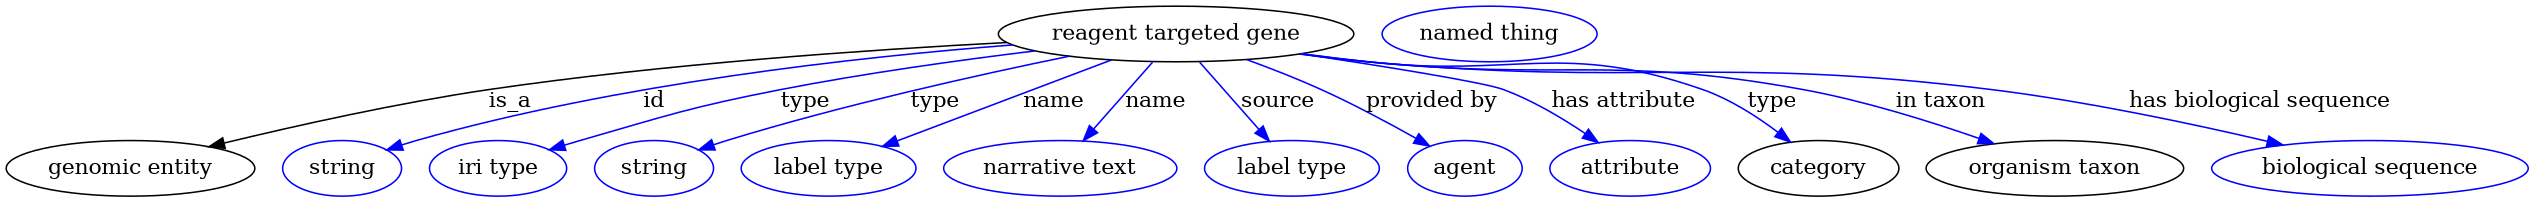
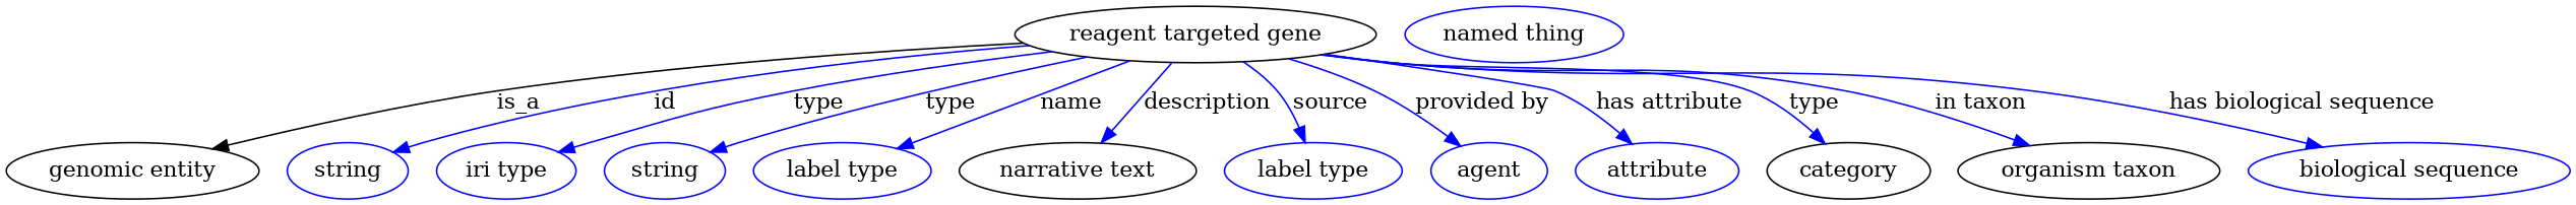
  digraph {
    node [color=blue]
    edge [color=blue style=solid]
    n1 [height=0.5 label="reagent targeted gene" width=3.1955 color=""]
    "genomic entity" [height=0.5 width=2.2387 color=""]
    n3 [height=0.5 label=string width=1.0652]
    n4 [height=0.5 label="iri type" width=1.2277]
    n5 [height=0.5 label=string width=1.0652]
    n6 [height=0.5 label="label type" width=1.5707]
-   n7 [height=0.5 label="narrative text" width=2.0943]
+   n7 [color=black height=0.5 label="narrative text" width=2.0943]
    n8 [height=0.5 label="label type" width=1.5707]
    n9 [height=0.5 label=agent width=1.0291]
    n10 [height=0.5 label=attribute width=1.4443]
    category [height=0.5 width=1.4443 color=""]
    n12 [color=black height=0.5 label="organism taxon" width=2.3109]
    n13 [height=0.5 label="biological sequence" width=2.8525]
    n14 [height=0.5 label="named thing" width=1.9318]
    n1 -> "genomic entity" [label=is_a color="" style=""]
    n1 -> n3 [label=id]
    n1 -> n4 [label=type]
    n1 -> n5 [label=type]
    n1 -> n6 [label=name]
-   n1 -> n7 [label=name]
+   n1 -> n7 [label=description]
    n1 -> n8 [label=source]
    n1 -> n9 [label="provided by"]
    n1 -> n10 [label="has attribute"]
    n1 -> category [label=type]
    n1 -> n12 [label="in taxon"]
    n1 -> n13 [label="has biological sequence"]
  }
